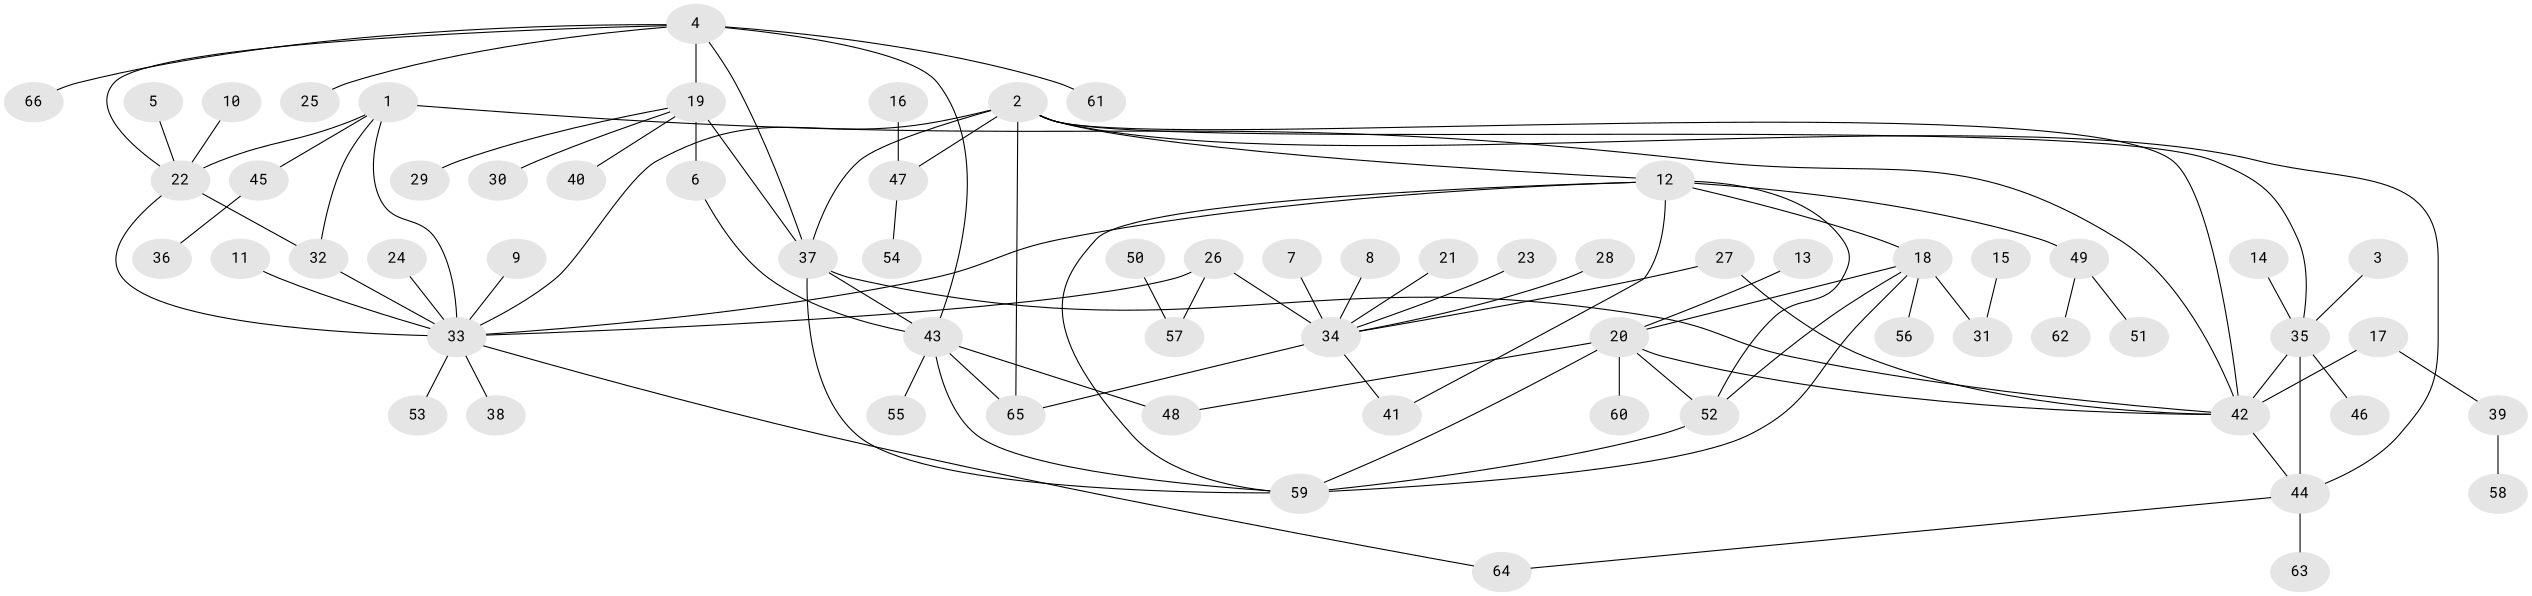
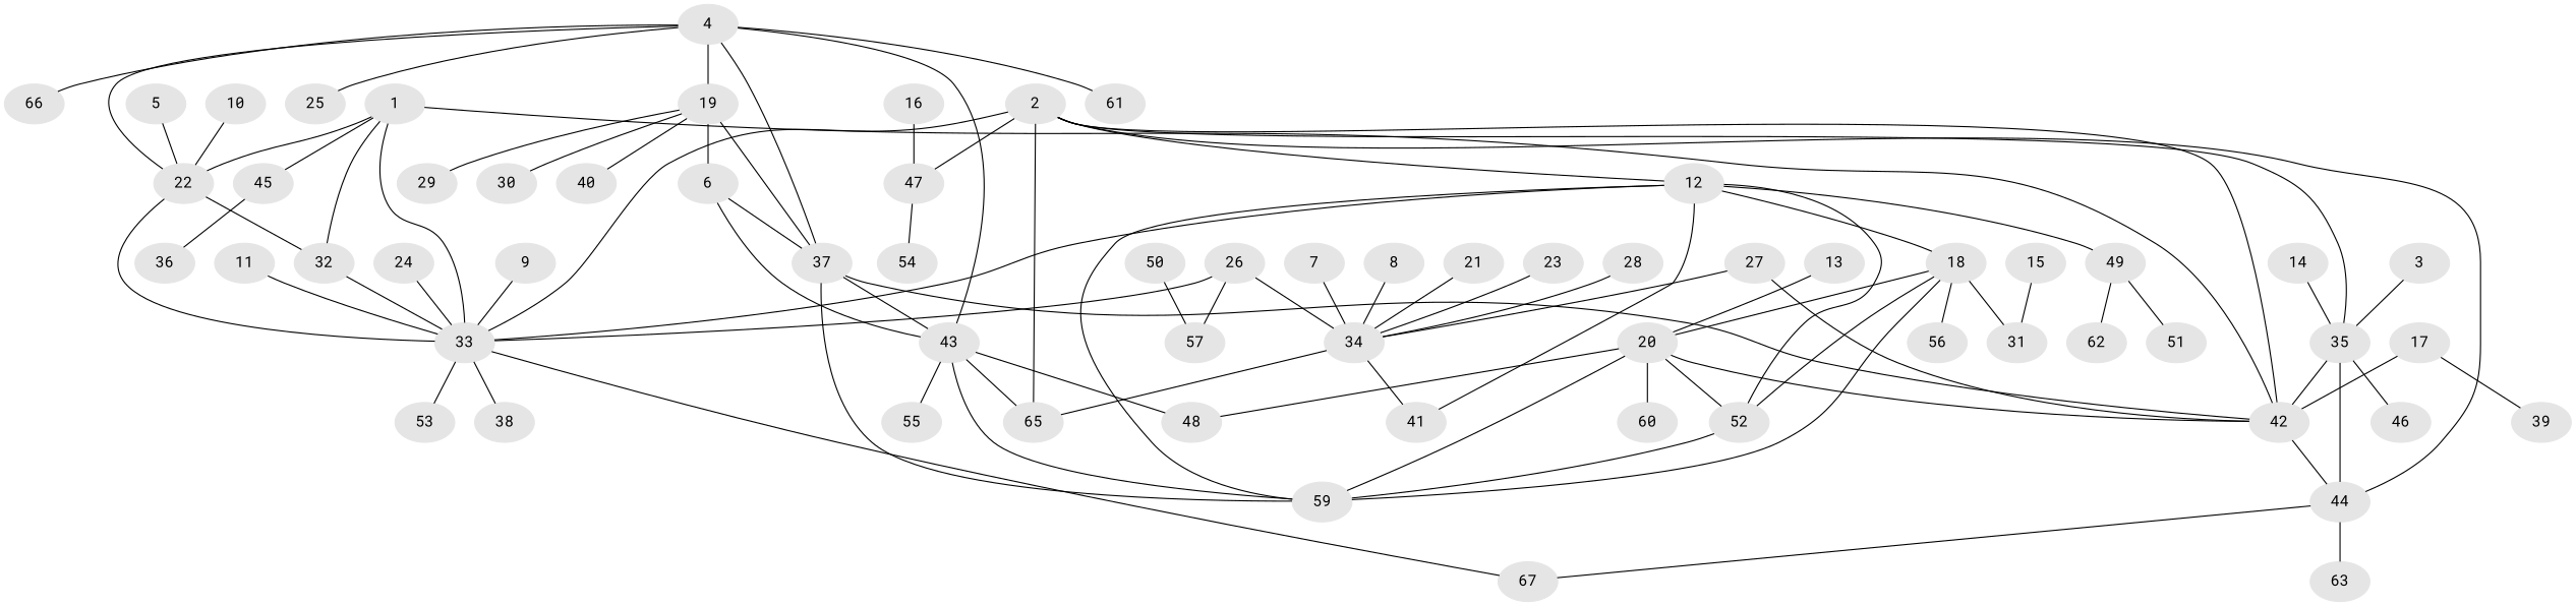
  graph {
    fontname="Roboto Mono"
    node [color=gray90 fontname="Roboto Mono" style=filled]
    edge [fontname="Roboto Mono" weight=1.0]
    1
    22
    32
    33
    42
    45
    38
    53
-   64
+   64 [label=67]
    44
    36
    2
    12
    35
    37
    47
    65
    18
    41
    49
    52
    59
    34
    46
    43
    63
    54
    3
    4
    19
    25
    61
    66
    6
    29
    30
    40
    48
    55
    5
    7
    8
    9
    10
    11
    20
    31
    56
    60
    51
    62
    13
    14
    15
    16
    17
    39
-   58
    21
    23
    24
    26
    57
    27
    28
    50
    1 -- 22
    1 -- 32 [weight=2.0]
    1 -- 33
    1 -- 42
    1 -- 45
    22 -- 32 [weight=2.0]
    22 -- 33
    32 -- 33 [weight=2.0]
    33 -- 38
    33 -- 53
    33 -- 64
    42 -- 44
    45 -- 36
    44 -- 64
    44 -- 63
    2 -- 33
    2 -- 42
    2 -- 44
    2 -- 12
    2 -- 35 [weight=2.0]
-   2 -- 37
+   6 -- 37
    2 -- 47
    2 -- 65 [weight=2.0]
    12 -- 33
    12 -- 18
    12 -- 41
    12 -- 49
    12 -- 52
    12 -- 59
    35 -- 42 [weight=2.0]
    35 -- 44 [weight=2.0]
    35 -- 46
    37 -- 42
    37 -- 59
    37 -- 43
    47 -- 54
    18 -- 52
    18 -- 59
    18 -- 20
    18 -- 31
    18 -- 56
    49 -- 51
    49 -- 62
    52 -- 59
    34 -- 65 [weight=4.0]
    34 -- 41
    43 -- 65
    43 -- 59
    43 -- 48
    43 -- 55
    3 -- 35
    4 -- 22
    4 -- 37
    4 -- 43
    4 -- 19 [weight=2.0]
    4 -- 25
    4 -- 61
    4 -- 66
    19 -- 37 [weight=2.0]
    19 -- 6 [weight=2.0]
    19 -- 29
    19 -- 30
    19 -- 40
    6 -- 43
    5 -- 22
    7 -- 34
    8 -- 34
    9 -- 33
    10 -- 22
    11 -- 33
    20 -- 42
    20 -- 52
    20 -- 59
    20 -- 48
    20 -- 60
    13 -- 20
    14 -- 35
    15 -- 31
    16 -- 47
    17 -- 42
    17 -- 39
-   39 -- 58
    21 -- 34
    23 -- 34
    24 -- 33
    26 -- 33
    26 -- 34
    26 -- 57
    27 -- 42
    27 -- 34
    28 -- 34
    50 -- 57
  }
